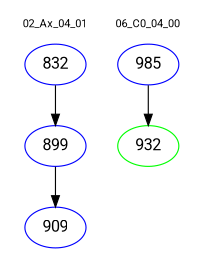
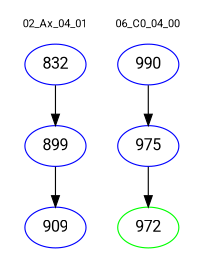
  digraph {
    fontname=Roboto
    node [color=blue fontname=Roboto]
    edge [color=black fontname=Roboto]
    n1 [label=832]
    n2 [label=899]
    n3 [label=909]
-   n5 [label=985]
-   n6 [color=green label=932]
+   n4 [label=990]
+   n5 [label=975]
+   n6 [color=green label=972]
    subgraph cluster_1 {
      color=white
      fontsize=10
      label="02_Ax_04_01"
      n1
      n2
      n3
    }
    subgraph cluster_2 {
      color=white
      fontsize=10
      label="06_C0_04_00"
+     n4
      n5
      n6
    }
    n1 -> n2
    n2 -> n3
+   n4 -> n5
    n5 -> n6
  }
